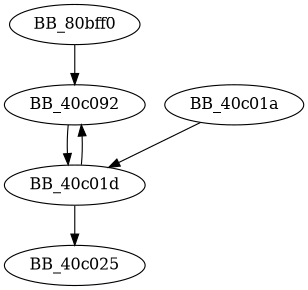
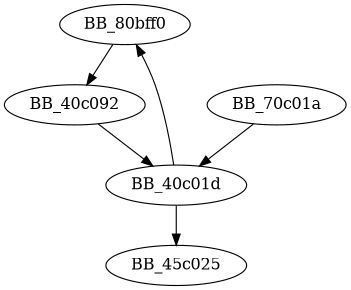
  digraph {
    n1 [label=BB_80bff0]
    n2 [label=BB_40c092]
    BB_40c01d
-   BB_40c025
-   BB_40c01a
+   BB_40c025 [label=BB_45c025]
+   BB_40c01a [label=BB_70c01a]
    n1 -> n2
    n2 -> BB_40c01d
-   BB_40c01d -> n2
+   BB_40c01d -> n1
    BB_40c01d -> BB_40c025
    BB_40c01a -> BB_40c01d
  }
